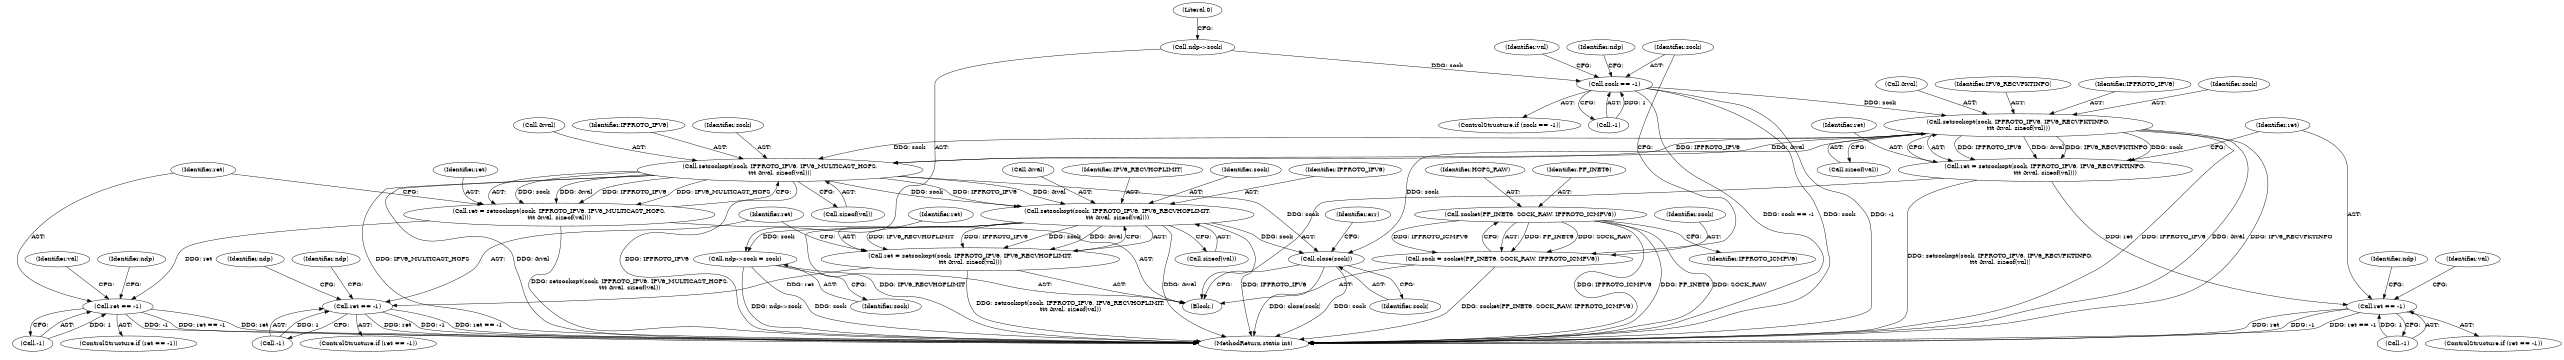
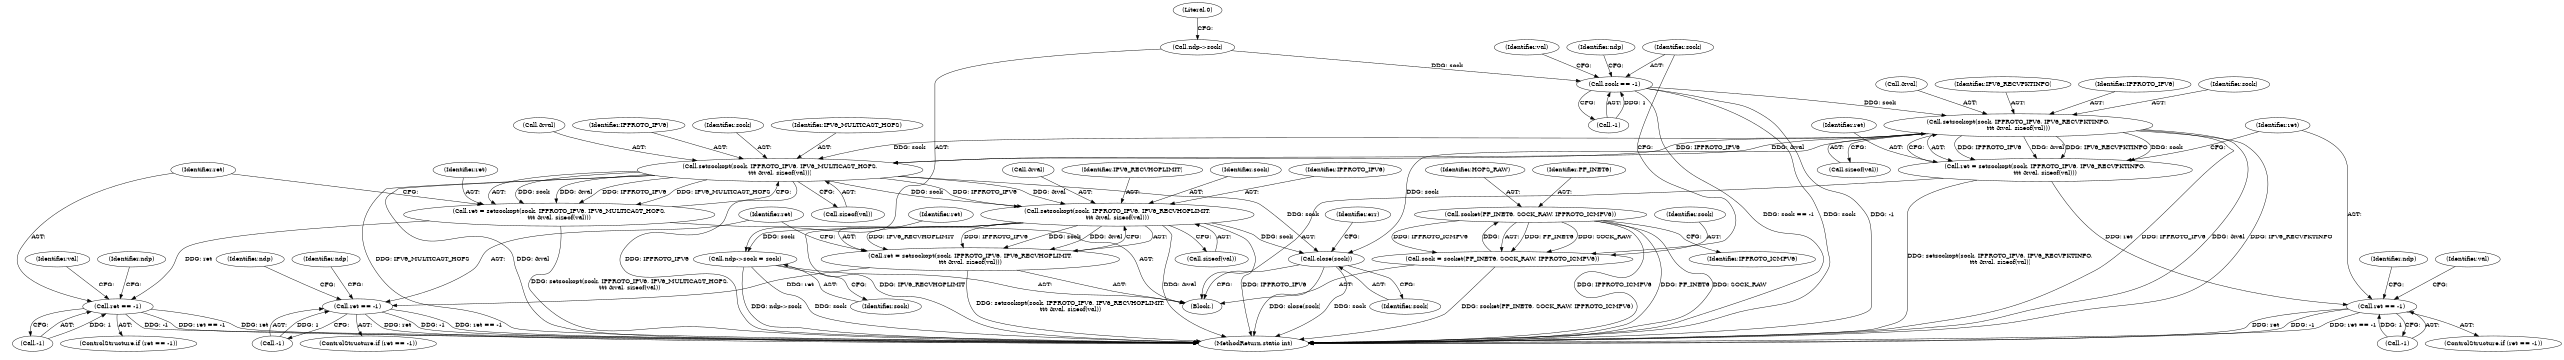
  digraph {
    n1 [label="(Call,socket(PF_INET6, SOCK_RAW, IPPROTO_ICMPV6))"]
    n2 [label="(Call,sock = socket(PF_INET6, SOCK_RAW, IPPROTO_ICMPV6))"]
    n3 [label="(Identifier,IPPROTO_ICMPV6)"]
    n4 [label="(MethodReturn,static int)"]
    n5 [label="(Block,)"]
    n6 [label="(Call,sock == -1)"]
    n7 [label="(Call,setsockopt(sock, IPPROTO_IPV6, IPV6_RECVPKTINFO,\n\t\t\t &val, sizeof(val)))"]
-   n8 [label="(ControlStructure,if (sock == -1))"]
    n9 [label="(Call,-1)"]
    n10 [label="(Call,ret = setsockopt(sock, IPPROTO_IPV6, IPV6_RECVPKTINFO,\n\t\t\t &val, sizeof(val)))"]
    n11 [label="(Call,setsockopt(sock, IPPROTO_IPV6, IPV6_MULTICAST_HOPS,\n\t\t\t &val, sizeof(val)))"]
    n12 [label="(Call,close(sock))"]
    n13 [label="(Call,sizeof(val))"]
    n14 [label="(Call,ret == -1)"]
    n15 [label="(Call,ret = setsockopt(sock, IPPROTO_IPV6, IPV6_MULTICAST_HOPS,\n\t\t\t &val, sizeof(val)))"]
    n16 [label="(Call,setsockopt(sock, IPPROTO_IPV6, IPV6_RECVHOPLIMIT,\n\t\t\t &val, sizeof(val)))"]
    n17 [label="(Call,sizeof(val))"]
    n18 [label="(Identifier,sock)"]
    n19 [label="(Call,-1)"]
    n20 [label="(ControlStructure,if (ret == -1))"]
    n21 [label="(Call,ret == -1)"]
    n22 [label="(Call,ret = setsockopt(sock, IPPROTO_IPV6, IPV6_RECVHOPLIMIT,\n\t\t\t &val, sizeof(val)))"]
    n23 [label="(Call,ndp->sock = sock)"]
    n24 [label="(Call,sizeof(val))"]
    n25 [label="(ControlStructure,if (ret == -1))"]
    n26 [label="(Call,-1)"]
    n27 [label="(Call,ret == -1)"]
    n28 [label="(Identifier,sock)"]
    n29 [label="(Call,-1)"]
    n30 [label="(ControlStructure,if (ret == -1))"]
    n31 [label="(Identifier,val)"]
    n32 [label="(Call,&val)"]
+   n33 [label="(Identifier,IPV6_MULTICAST_HOPS)"]
    n34 [label="(Identifier,IPPROTO_IPV6)"]
    n35 [label="(Identifier,ret)"]
    n36 [label="(Identifier,err)"]
    n37 [label="(Identifier,ndp)"]
    n38 [label="(Identifier,IPV6_RECVPKTINFO)"]
    n39 [label="(Identifier,ndp)"]
    n40 [label="(Call,&val)"]
    n41 [label="(Identifier,IPPROTO_IPV6)"]
    n42 [label="(Identifier,ndp)"]
    n43 [label="(Identifier,ndp)"]
    n44 [label="(Identifier,HOPS_RAW)"]
    n45 [label="(Identifier,sock)"]
    n46 [label="(Call,&val)"]
    n47 [label="(Literal,0)"]
    n48 [label="(Call,ndp->sock)"]
    n49 [label="(Identifier,IPV6_RECVHOPLIMIT)"]
    n50 [label="(Identifier,sock)"]
    n51 [label="(Identifier,IPPROTO_IPV6)"]
    n52 [label="(Identifier,PF_INET6)"]
    n53 [label="(Identifier,ret)"]
    n54 [label="(Identifier,sock)"]
    n55 [label="(Identifier,ret)"]
    n56 [label="(Identifier,ndp)"]
    n57 [label="(Identifier,ret)"]
    n58 [label="(Identifier,sock)"]
    n59 [label="(Identifier,sock)"]
    n60 [label="(Identifier,val)"]
    n61 [label="(Identifier,ret)"]
    n62 [label="(Identifier,ret)"]
    n63 [label="(Identifier,val)"]
    n1 -> n2 [label="AST: "]
    n1 -> n2 [label="DDG: PF_INET6"]
    n1 -> n2 [label="DDG: SOCK_RAW"]
    n1 -> n2 [label="DDG: IPPROTO_ICMPV6"]
    n1 -> n3 [label="CFG: "]
    n1 -> n4 [label="DDG: IPPROTO_ICMPV6"]
    n1 -> n4 [label="DDG: PF_INET6"]
    n1 -> n4 [label="DDG: SOCK_RAW"]
-   n2 -> n1 [label="CFG: "]
+   n2 -> n1 [label="DDG: "]
    n2 -> n4 [label="DDG: socket(PF_INET6, SOCK_RAW, IPPROTO_ICMPV6)"]
    n2 -> n5 [label="AST: "]
    n6 -> n4 [label="DDG: sock == -1"]
    n6 -> n4 [label="DDG: sock"]
    n6 -> n4 [label="DDG: -1"]
    n6 -> n7 [label="DDG: sock"]
-   n6 -> n8 [label="AST: "]
    n6 -> n9 [label="CFG: "]
    n7 -> n4 [label="DDG: IPPROTO_IPV6"]
    n7 -> n4 [label="DDG: &val"]
    n7 -> n4 [label="DDG: IPV6_RECVPKTINFO"]
    n7 -> n10 [label="AST: "]
    n7 -> n10 [label="DDG: IPPROTO_IPV6"]
    n7 -> n10 [label="DDG: &val"]
    n7 -> n10 [label="DDG: IPV6_RECVPKTINFO"]
    n7 -> n10 [label="DDG: sock"]
    n7 -> n11 [label="DDG: sock"]
    n7 -> n11 [label="DDG: IPPROTO_IPV6"]
    n7 -> n11 [label="DDG: &val"]
    n7 -> n12 [label="DDG: sock"]
    n7 -> n13 [label="CFG: "]
    n9 -> n6 [label="AST: "]
    n9 -> n6 [label="DDG: 1"]
    n10 -> n4 [label="DDG: setsockopt(sock, IPPROTO_IPV6, IPV6_RECVPKTINFO,\n\t\t\t &val, sizeof(val))"]
    n10 -> n5 [label="AST: "]
    n10 -> n7 [label="CFG: "]
    n10 -> n14 [label="DDG: ret"]
    n11 -> n4 [label="DDG: IPPROTO_IPV6"]
    n11 -> n4 [label="DDG: IPV6_MULTICAST_HOPS"]
    n11 -> n4 [label="DDG: &val"]
    n11 -> n12 [label="DDG: sock"]
    n11 -> n15 [label="AST: "]
    n11 -> n15 [label="DDG: sock"]
    n11 -> n15 [label="DDG: &val"]
    n11 -> n15 [label="DDG: IPPROTO_IPV6"]
    n11 -> n15 [label="DDG: IPV6_MULTICAST_HOPS"]
    n11 -> n16 [label="DDG: sock"]
    n11 -> n16 [label="DDG: IPPROTO_IPV6"]
    n11 -> n16 [label="DDG: &val"]
    n11 -> n17 [label="CFG: "]
    n12 -> n4 [label="DDG: close(sock)"]
    n12 -> n4 [label="DDG: sock"]
    n12 -> n5 [label="CFG: "]
    n12 -> n18 [label="CFG: "]
    n13 -> n7 [label="AST: "]
    n14 -> n4 [label="DDG: -1"]
    n14 -> n4 [label="DDG: ret == -1"]
    n14 -> n4 [label="DDG: ret"]
    n14 -> n19 [label="CFG: "]
    n14 -> n20 [label="AST: "]
    n15 -> n4 [label="DDG: setsockopt(sock, IPPROTO_IPV6, IPV6_MULTICAST_HOPS,\n\t\t\t &val, sizeof(val))"]
    n15 -> n5 [label="AST: "]
    n15 -> n11 [label="CFG: "]
    n15 -> n21 [label="DDG: ret"]
    n16 -> n4 [label="DDG: &val"]
    n16 -> n4 [label="DDG: IPPROTO_IPV6"]
    n16 -> n4 [label="DDG: IPV6_RECVHOPLIMIT"]
    n16 -> n12 [label="DDG: sock"]
    n16 -> n22 [label="AST: "]
    n16 -> n22 [label="DDG: IPV6_RECVHOPLIMIT"]
    n16 -> n22 [label="DDG: IPPROTO_IPV6"]
    n16 -> n22 [label="DDG: sock"]
    n16 -> n22 [label="DDG: &val"]
    n16 -> n23 [label="DDG: sock"]
    n16 -> n24 [label="CFG: "]
    n17 -> n11 [label="AST: "]
    n18 -> n12 [label="AST: "]
    n19 -> n14 [label="AST: "]
    n19 -> n14 [label="DDG: 1"]
    n21 -> n4 [label="DDG: -1"]
    n21 -> n4 [label="DDG: ret == -1"]
    n21 -> n4 [label="DDG: ret"]
    n21 -> n25 [label="AST: "]
    n21 -> n26 [label="CFG: "]
    n22 -> n4 [label="DDG: setsockopt(sock, IPPROTO_IPV6, IPV6_RECVHOPLIMIT,\n\t\t\t &val, sizeof(val))"]
    n22 -> n5 [label="AST: "]
    n22 -> n16 [label="CFG: "]
    n22 -> n27 [label="DDG: ret"]
    n23 -> n4 [label="DDG: ndp->sock"]
    n23 -> n4 [label="DDG: sock"]
    n23 -> n5 [label="AST: "]
    n23 -> n28 [label="CFG: "]
    n24 -> n16 [label="AST: "]
    n26 -> n21 [label="AST: "]
    n26 -> n21 [label="DDG: 1"]
    n27 -> n4 [label="DDG: ret"]
    n27 -> n4 [label="DDG: -1"]
    n27 -> n4 [label="DDG: ret == -1"]
    n27 -> n29 [label="CFG: "]
    n27 -> n30 [label="AST: "]
    n28 -> n23 [label="AST: "]
    n29 -> n27 [label="AST: "]
    n29 -> n27 [label="DDG: 1"]
    n31 -> n21 [label="CFG: "]
    n32 -> n7 [label="AST: "]
+   n33 -> n11 [label="AST: "]
    n34 -> n16 [label="AST: "]
    n35 -> n15 [label="CFG: "]
    n35 -> n21 [label="AST: "]
    n36 -> n12 [label="CFG: "]
    n37 -> n21 [label="CFG: "]
    n38 -> n7 [label="AST: "]
    n39 -> n14 [label="CFG: "]
    n40 -> n11 [label="AST: "]
    n41 -> n7 [label="AST: "]
    n42 -> n6 [label="CFG: "]
    n43 -> n27 [label="CFG: "]
    n44 -> n1 [label="AST: "]
    n45 -> n2 [label="CFG: "]
    n45 -> n6 [label="AST: "]
    n46 -> n16 [label="AST: "]
    n47 -> n48 [label="CFG: "]
    n48 -> n6 [label="DDG: sock"]
    n48 -> n23 [label="AST: "]
    n49 -> n16 [label="AST: "]
    n50 -> n7 [label="AST: "]
    n51 -> n11 [label="AST: "]
    n52 -> n1 [label="AST: "]
    n53 -> n15 [label="AST: "]
    n54 -> n16 [label="AST: "]
    n55 -> n22 [label="CFG: "]
    n55 -> n27 [label="AST: "]
    n56 -> n27 [label="CFG: "]
    n57 -> n10 [label="CFG: "]
    n57 -> n14 [label="AST: "]
    n58 -> n2 [label="AST: "]
    n59 -> n11 [label="AST: "]
    n60 -> n14 [label="CFG: "]
    n61 -> n10 [label="AST: "]
    n62 -> n22 [label="AST: "]
    n63 -> n6 [label="CFG: "]
  }
